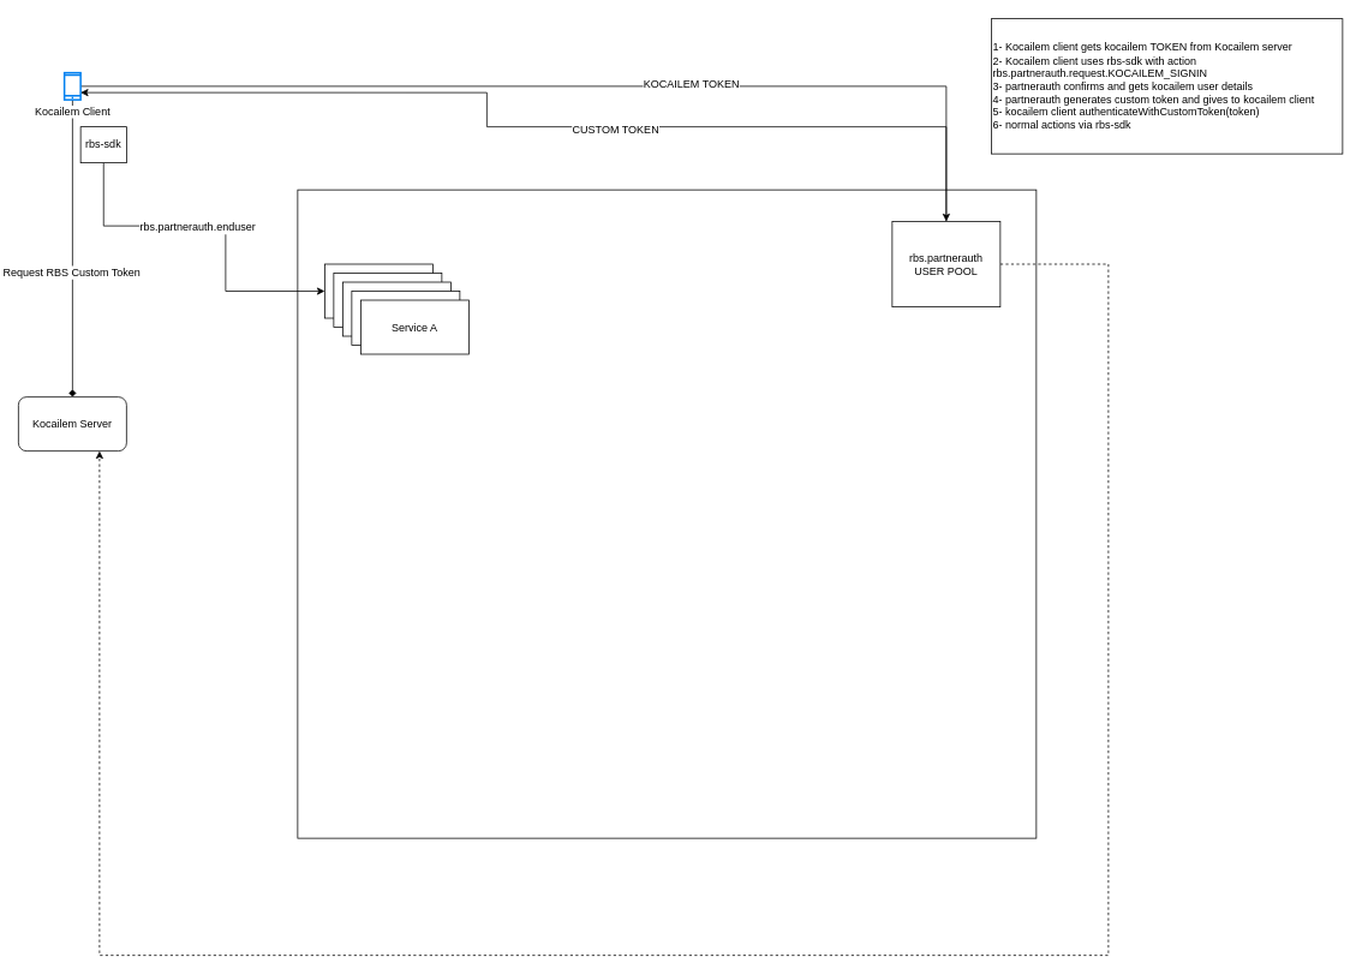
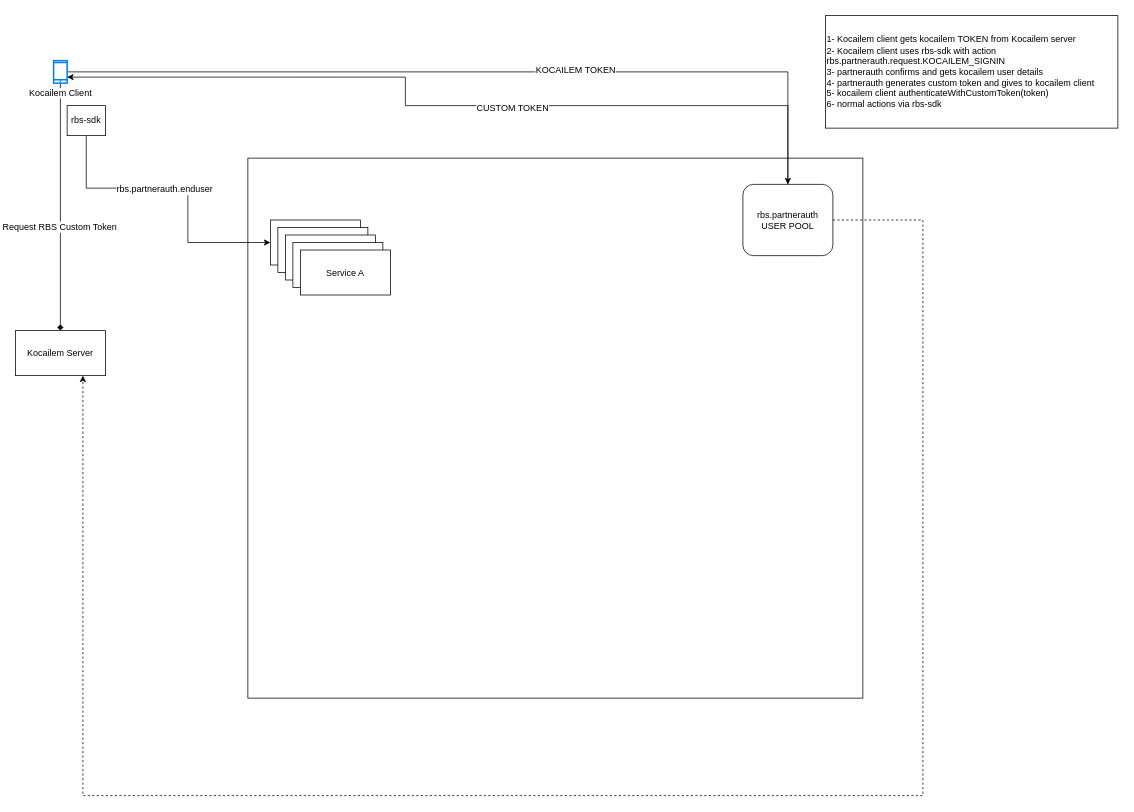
  <mxCell id="0" />
  <mxCell id="1" parent="0" />
  <mxCell id="2" value="" style="rounded=0;whiteSpace=wrap;html=1;" parent="1" vertex="1"><mxGeometry x="330" y="210" width="820" height="720" as="geometry" /></mxCell>
- <mxCell id="3" value="Kocailem Server" style="whiteSpace=wrap;html=1;rounded=1;" parent="1" vertex="1"><mxGeometry x="20" y="440" width="120" height="60" as="geometry" /></mxCell>
+ <mxCell id="3" value="Kocailem Server" style="rounded=0;whiteSpace=wrap;html=1;" parent="1" vertex="1"><mxGeometry x="20" y="440" width="120" height="60" as="geometry" /></mxCell>
  <mxCell id="4" style="edgeStyle=orthogonalEdgeStyle;rounded=0;orthogonalLoop=1;jettySize=auto;html=1;endArrow=diamond;" parent="1" source="8" target="3" edge="1"><mxGeometry relative="1" as="geometry" /></mxCell>
  <mxCell id="5" value="Request RBS Custom Token" style="text;html=1;resizable=0;points=[];align=center;verticalAlign=middle;labelBackgroundColor=#ffffff;" parent="4" vertex="1" connectable="0"><mxGeometry x="0.158" y="-2" relative="1" as="geometry"><mxPoint as="offset" /></mxGeometry></mxCell>
  <mxCell id="6" style="edgeStyle=orthogonalEdgeStyle;rounded=0;orthogonalLoop=1;jettySize=auto;html=1;" parent="1" source="8" target="15" edge="1"><mxGeometry relative="1" as="geometry" /></mxCell>
  <mxCell id="7" value="KOCAILEM TOKEN" style="text;html=1;resizable=0;points=[];align=center;verticalAlign=middle;labelBackgroundColor=#ffffff;" parent="6" vertex="1" connectable="0"><mxGeometry x="0.219" y="3" relative="1" as="geometry"><mxPoint as="offset" /></mxGeometry></mxCell>
  <mxCell id="8" value="Kocailem Client" style="html=1;verticalLabelPosition=bottom;align=center;labelBackgroundColor=#ffffff;verticalAlign=top;strokeWidth=2;strokeColor=#0080F0;shadow=0;dashed=0;shape=mxgraph.ios7.icons.smartphone;" parent="1" vertex="1"><mxGeometry x="71" y="80" width="18" height="30" as="geometry" /></mxCell>
  <mxCell id="9" style="edgeStyle=orthogonalEdgeStyle;rounded=0;orthogonalLoop=1;jettySize=auto;html=1;entryX=0;entryY=0.5;entryDx=0;entryDy=0;" parent="1" source="11" target="16" edge="1"><mxGeometry relative="1" as="geometry"><Array as="points"><mxPoint x="115" y="250" /><mxPoint x="250" y="250" /><mxPoint x="250" y="323" /></Array></mxGeometry></mxCell>
  <mxCell id="10" value="rbs.partnerauth.enduser" style="text;html=1;resizable=0;points=[];align=center;verticalAlign=middle;labelBackgroundColor=#ffffff;" parent="9" vertex="1" connectable="0"><mxGeometry x="-0.103" y="-1" relative="1" as="geometry"><mxPoint as="offset" /></mxGeometry></mxCell>
  <mxCell id="11" value="rbs-sdk" style="rounded=0;whiteSpace=wrap;html=1;" parent="1" vertex="1"><mxGeometry x="89" y="140" width="51" height="40" as="geometry" /></mxCell>
  <mxCell id="12" style="edgeStyle=orthogonalEdgeStyle;rounded=0;orthogonalLoop=1;jettySize=auto;html=1;entryX=0.75;entryY=1;entryDx=0;entryDy=0;dashed=1;" parent="1" source="15" target="3" edge="1"><mxGeometry relative="1" as="geometry"><Array as="points"><mxPoint x="1230" y="293" /><mxPoint x="1230" y="1060" /><mxPoint x="110" y="1060" /></Array></mxGeometry></mxCell>
  <mxCell id="13" style="edgeStyle=orthogonalEdgeStyle;rounded=0;orthogonalLoop=1;jettySize=auto;html=1;entryX=1;entryY=0.733;entryDx=0;entryDy=0;entryPerimeter=0;" parent="1" source="15" target="8" edge="1"><mxGeometry relative="1" as="geometry"><Array as="points"><mxPoint x="1050" y="140" /><mxPoint x="540" y="140" /><mxPoint x="540" y="102" /></Array></mxGeometry></mxCell>
  <mxCell id="14" value="CUSTOM TOKEN" style="text;html=1;resizable=0;points=[];align=center;verticalAlign=middle;labelBackgroundColor=#ffffff;" parent="13" vertex="1" connectable="0"><mxGeometry x="-0.143" y="2" relative="1" as="geometry"><mxPoint as="offset" /></mxGeometry></mxCell>
- <mxCell id="15" value="rbs.partnerauth&lt;br&gt;USER POOL" style="rounded=0;whiteSpace=wrap;html=1;" parent="1" vertex="1"><mxGeometry x="990" y="245" width="120" height="95" as="geometry" /></mxCell>
+ <mxCell id="15" value="rbs.partnerauth&lt;br&gt;USER POOL" style="whiteSpace=wrap;html=1;rounded=1;" parent="1" vertex="1"><mxGeometry x="990" y="245" width="120" height="95" as="geometry" /></mxCell>
  <mxCell id="16" value="Service A" style="rounded=0;whiteSpace=wrap;html=1;" parent="1" vertex="1"><mxGeometry x="360" y="292.5" width="120" height="60" as="geometry" /></mxCell>
  <mxCell id="17" value="Service A" style="rounded=0;whiteSpace=wrap;html=1;" parent="1" vertex="1"><mxGeometry x="370" y="302.5" width="120" height="60" as="geometry" /></mxCell>
  <mxCell id="18" value="Service A" style="rounded=0;whiteSpace=wrap;html=1;" parent="1" vertex="1"><mxGeometry x="380" y="312.5" width="120" height="60" as="geometry" /></mxCell>
  <mxCell id="19" value="Service A" style="rounded=0;whiteSpace=wrap;html=1;" parent="1" vertex="1"><mxGeometry x="390" y="322.5" width="120" height="60" as="geometry" /></mxCell>
  <mxCell id="20" value="Service A" style="rounded=0;whiteSpace=wrap;html=1;" parent="1" vertex="1"><mxGeometry x="400" y="332.5" width="120" height="60" as="geometry" /></mxCell>
  <mxCell id="21" value="1- Kocailem client gets kocailem TOKEN from Kocailem server&lt;br&gt;2- Kocailem client uses rbs-sdk with action rbs.partnerauth.request.KOCAILEM_SIGNIN&lt;br&gt;3- partnerauth confirms and gets kocailem user details&lt;br&gt;4- partnerauth generates custom token and gives to kocailem client&lt;br&gt;5- kocailem client authenticateWithCustomToken(token)&lt;br&gt;6- normal actions via rbs-sdk" style="rounded=0;whiteSpace=wrap;html=1;align=left;" parent="1" vertex="1"><mxGeometry x="1100" y="20" width="390" height="150" as="geometry" /></mxCell>
